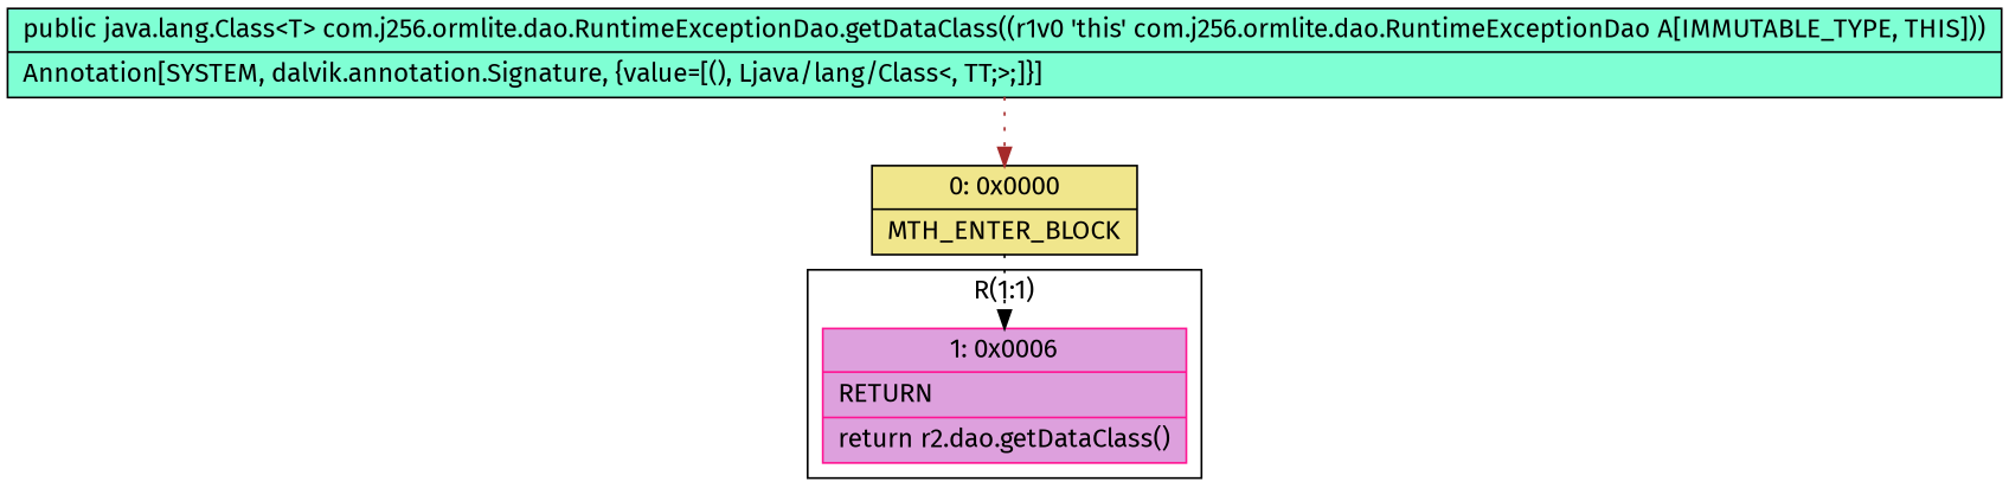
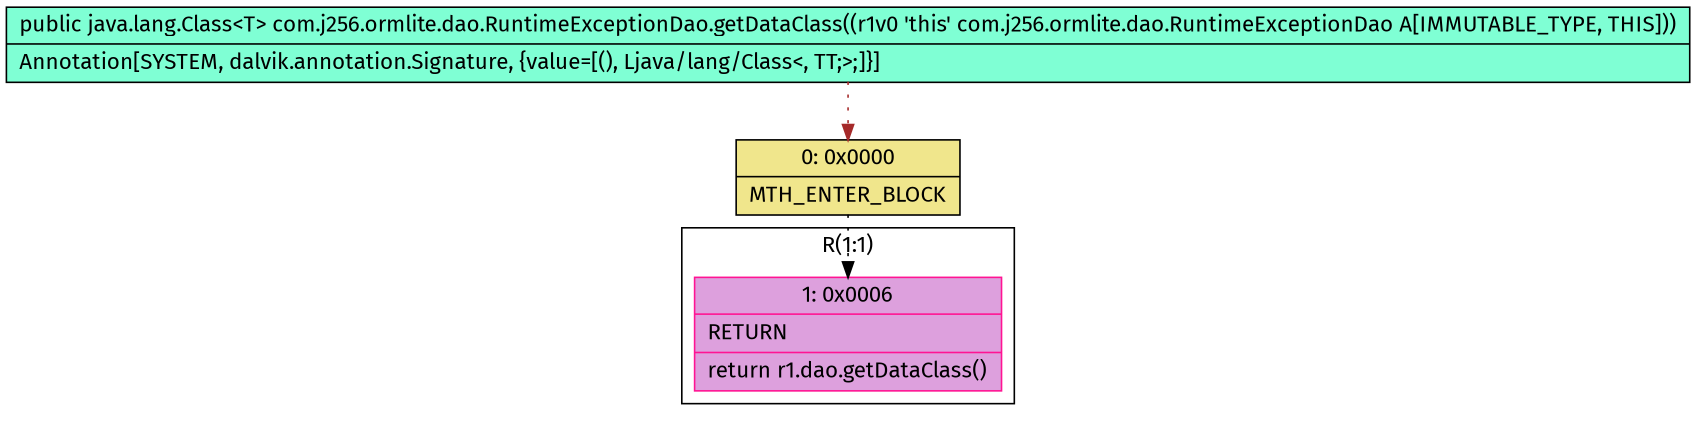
  digraph {
    fontname="Fira Sans"
    node [color=black shape=record style=filled fontname="Fira Sans"]
    edge [style=dotted fontname="Fira Sans"]
-   n1 [color=deeppink label="{1\:\ 0x0006|RETURN\l|return r2.dao.getDataClass()\l}" fillcolor=plum]
+   n1 [color=deeppink label="{1\:\ 0x0006|RETURN\l|return r1.dao.getDataClass()\l}" fillcolor=plum]
    n2 [label="{0\:\ 0x0000|MTH_ENTER_BLOCK\l}" fillcolor=khaki]
    n3 [label="{public java.lang.Class\<T\> com.j256.ormlite.dao.RuntimeExceptionDao.getDataClass((r1v0 'this' com.j256.ormlite.dao.RuntimeExceptionDao A[IMMUTABLE_TYPE, THIS]))  | Annotation[SYSTEM, dalvik.annotation.Signature, \{value=[(), Ljava\/lang\/Class\<, TT;\>;]\}]\l}" fillcolor=aquamarine]
    subgraph cluster_1 {
      label="R(1:1)"
      n1
    }
    n2 -> n1 [color=black]
    n3 -> n2 [color=brown]
  }
